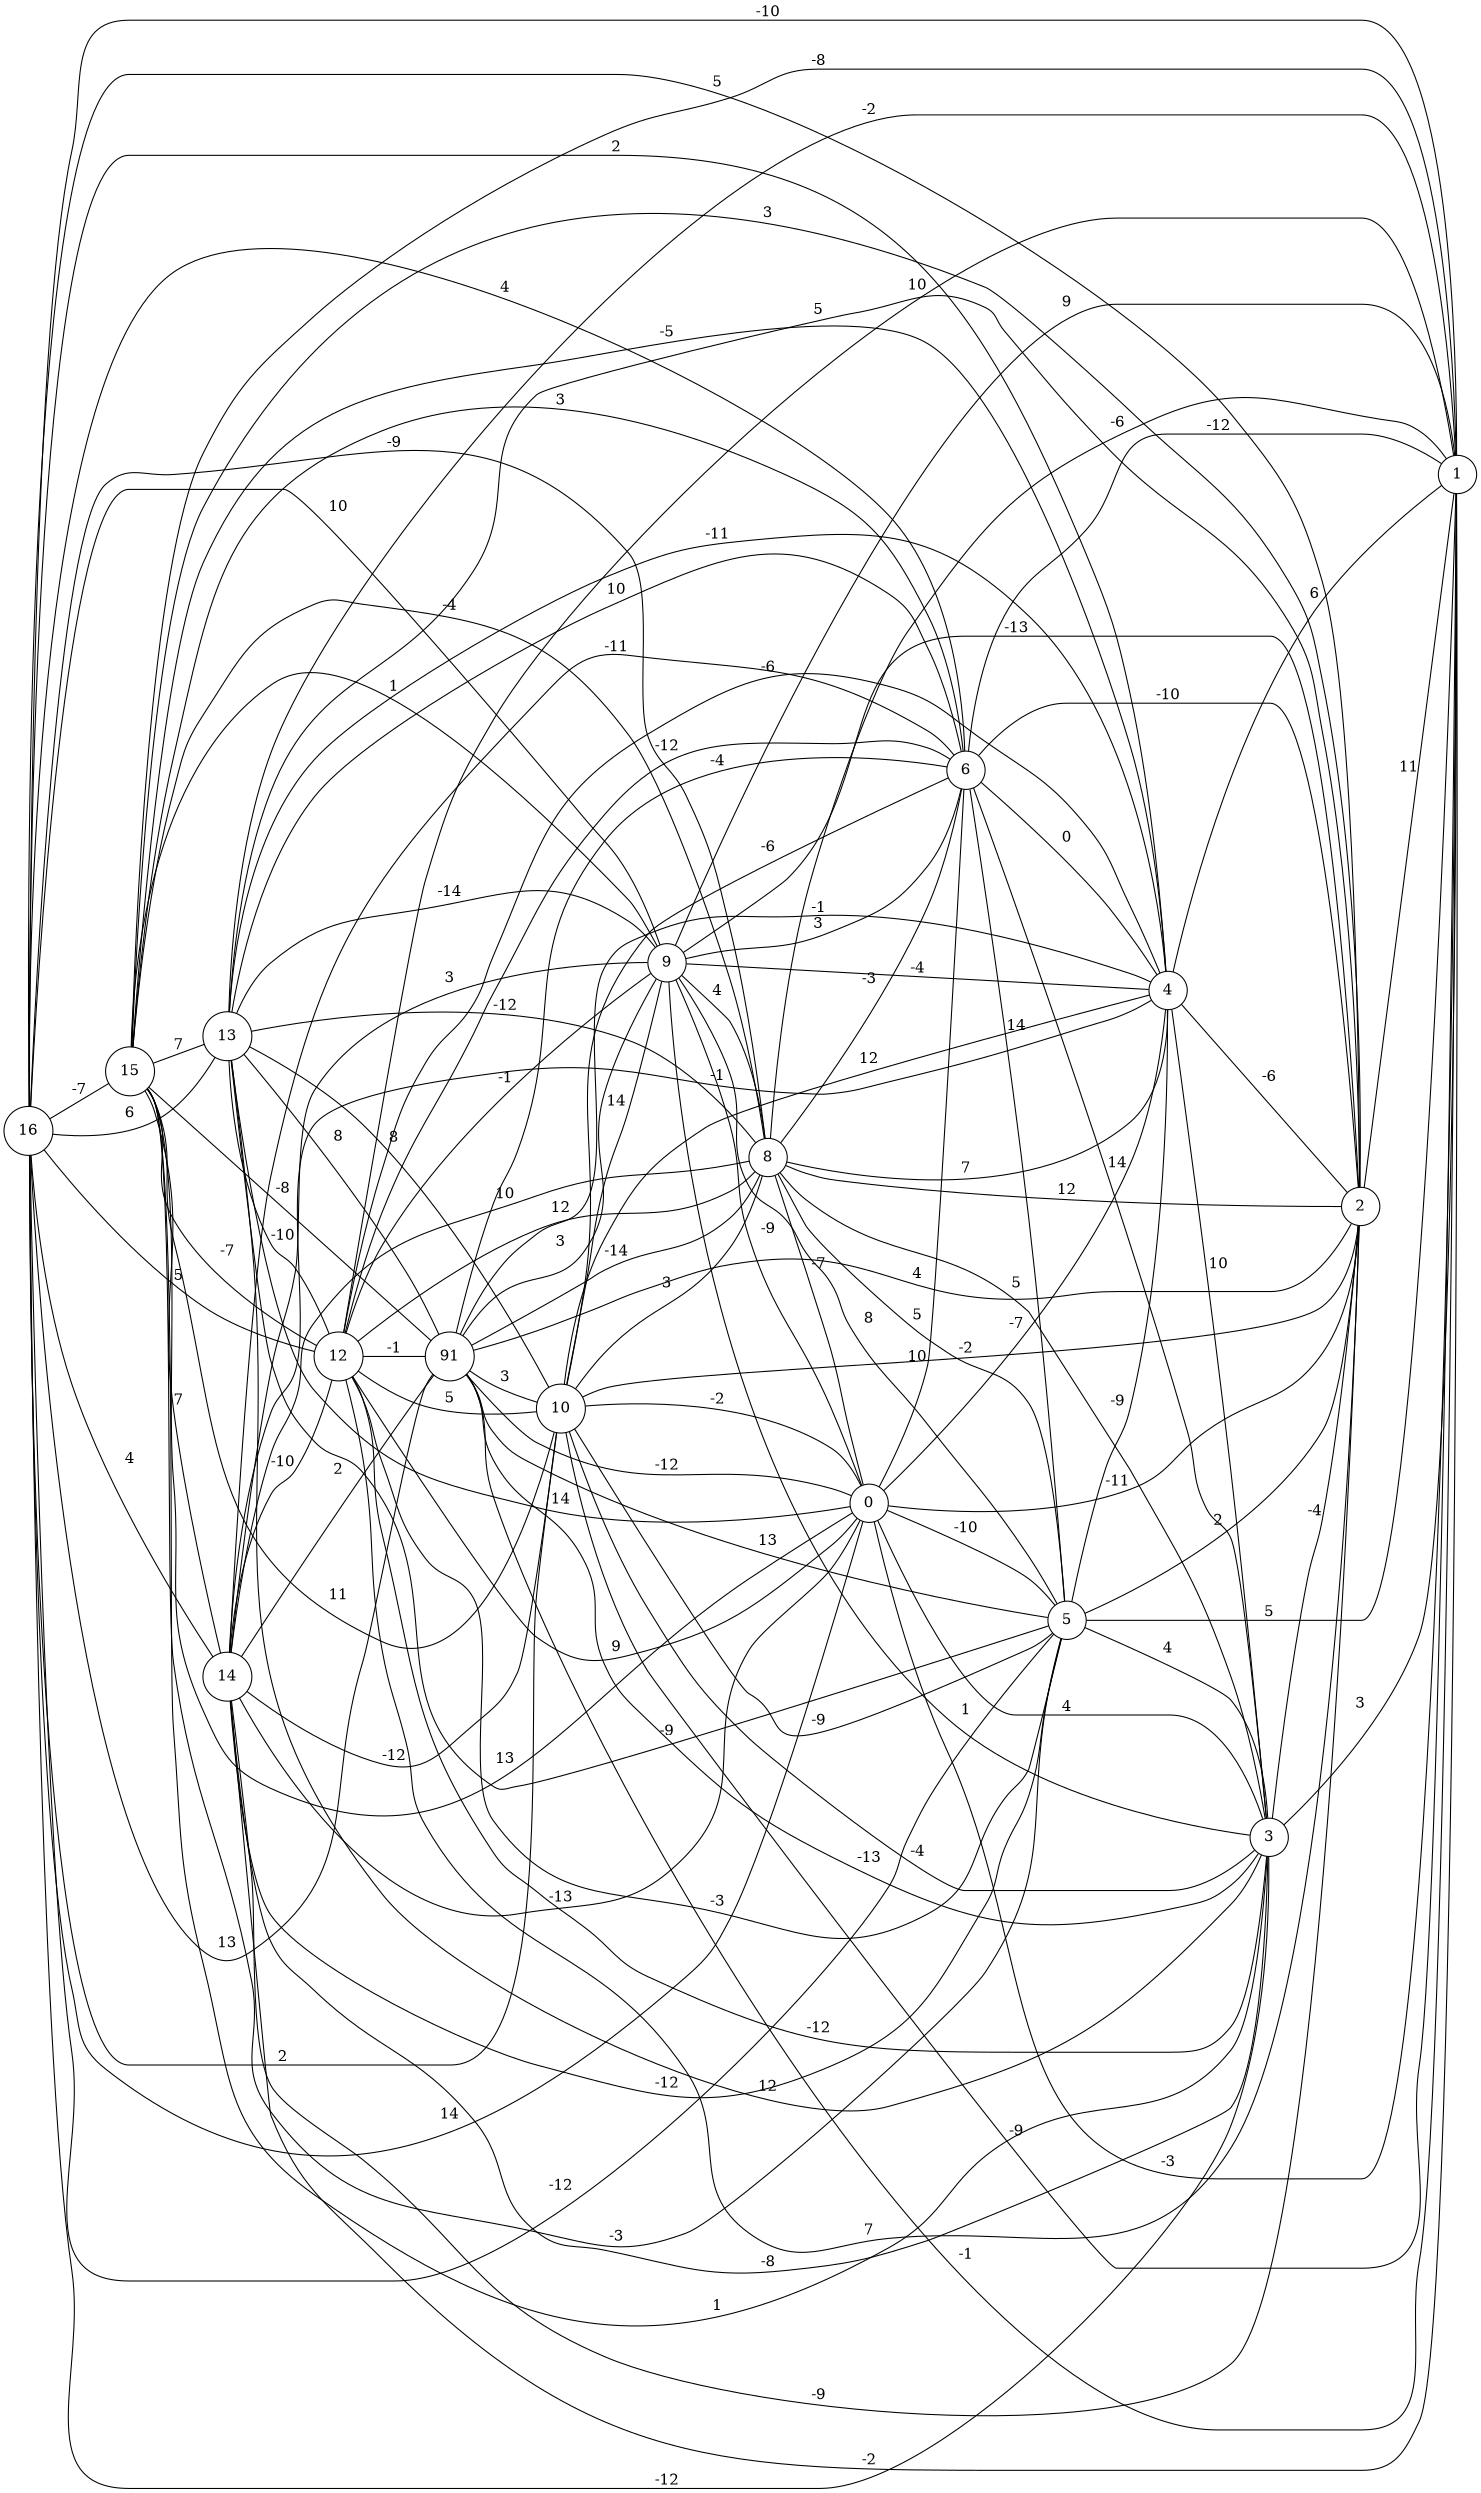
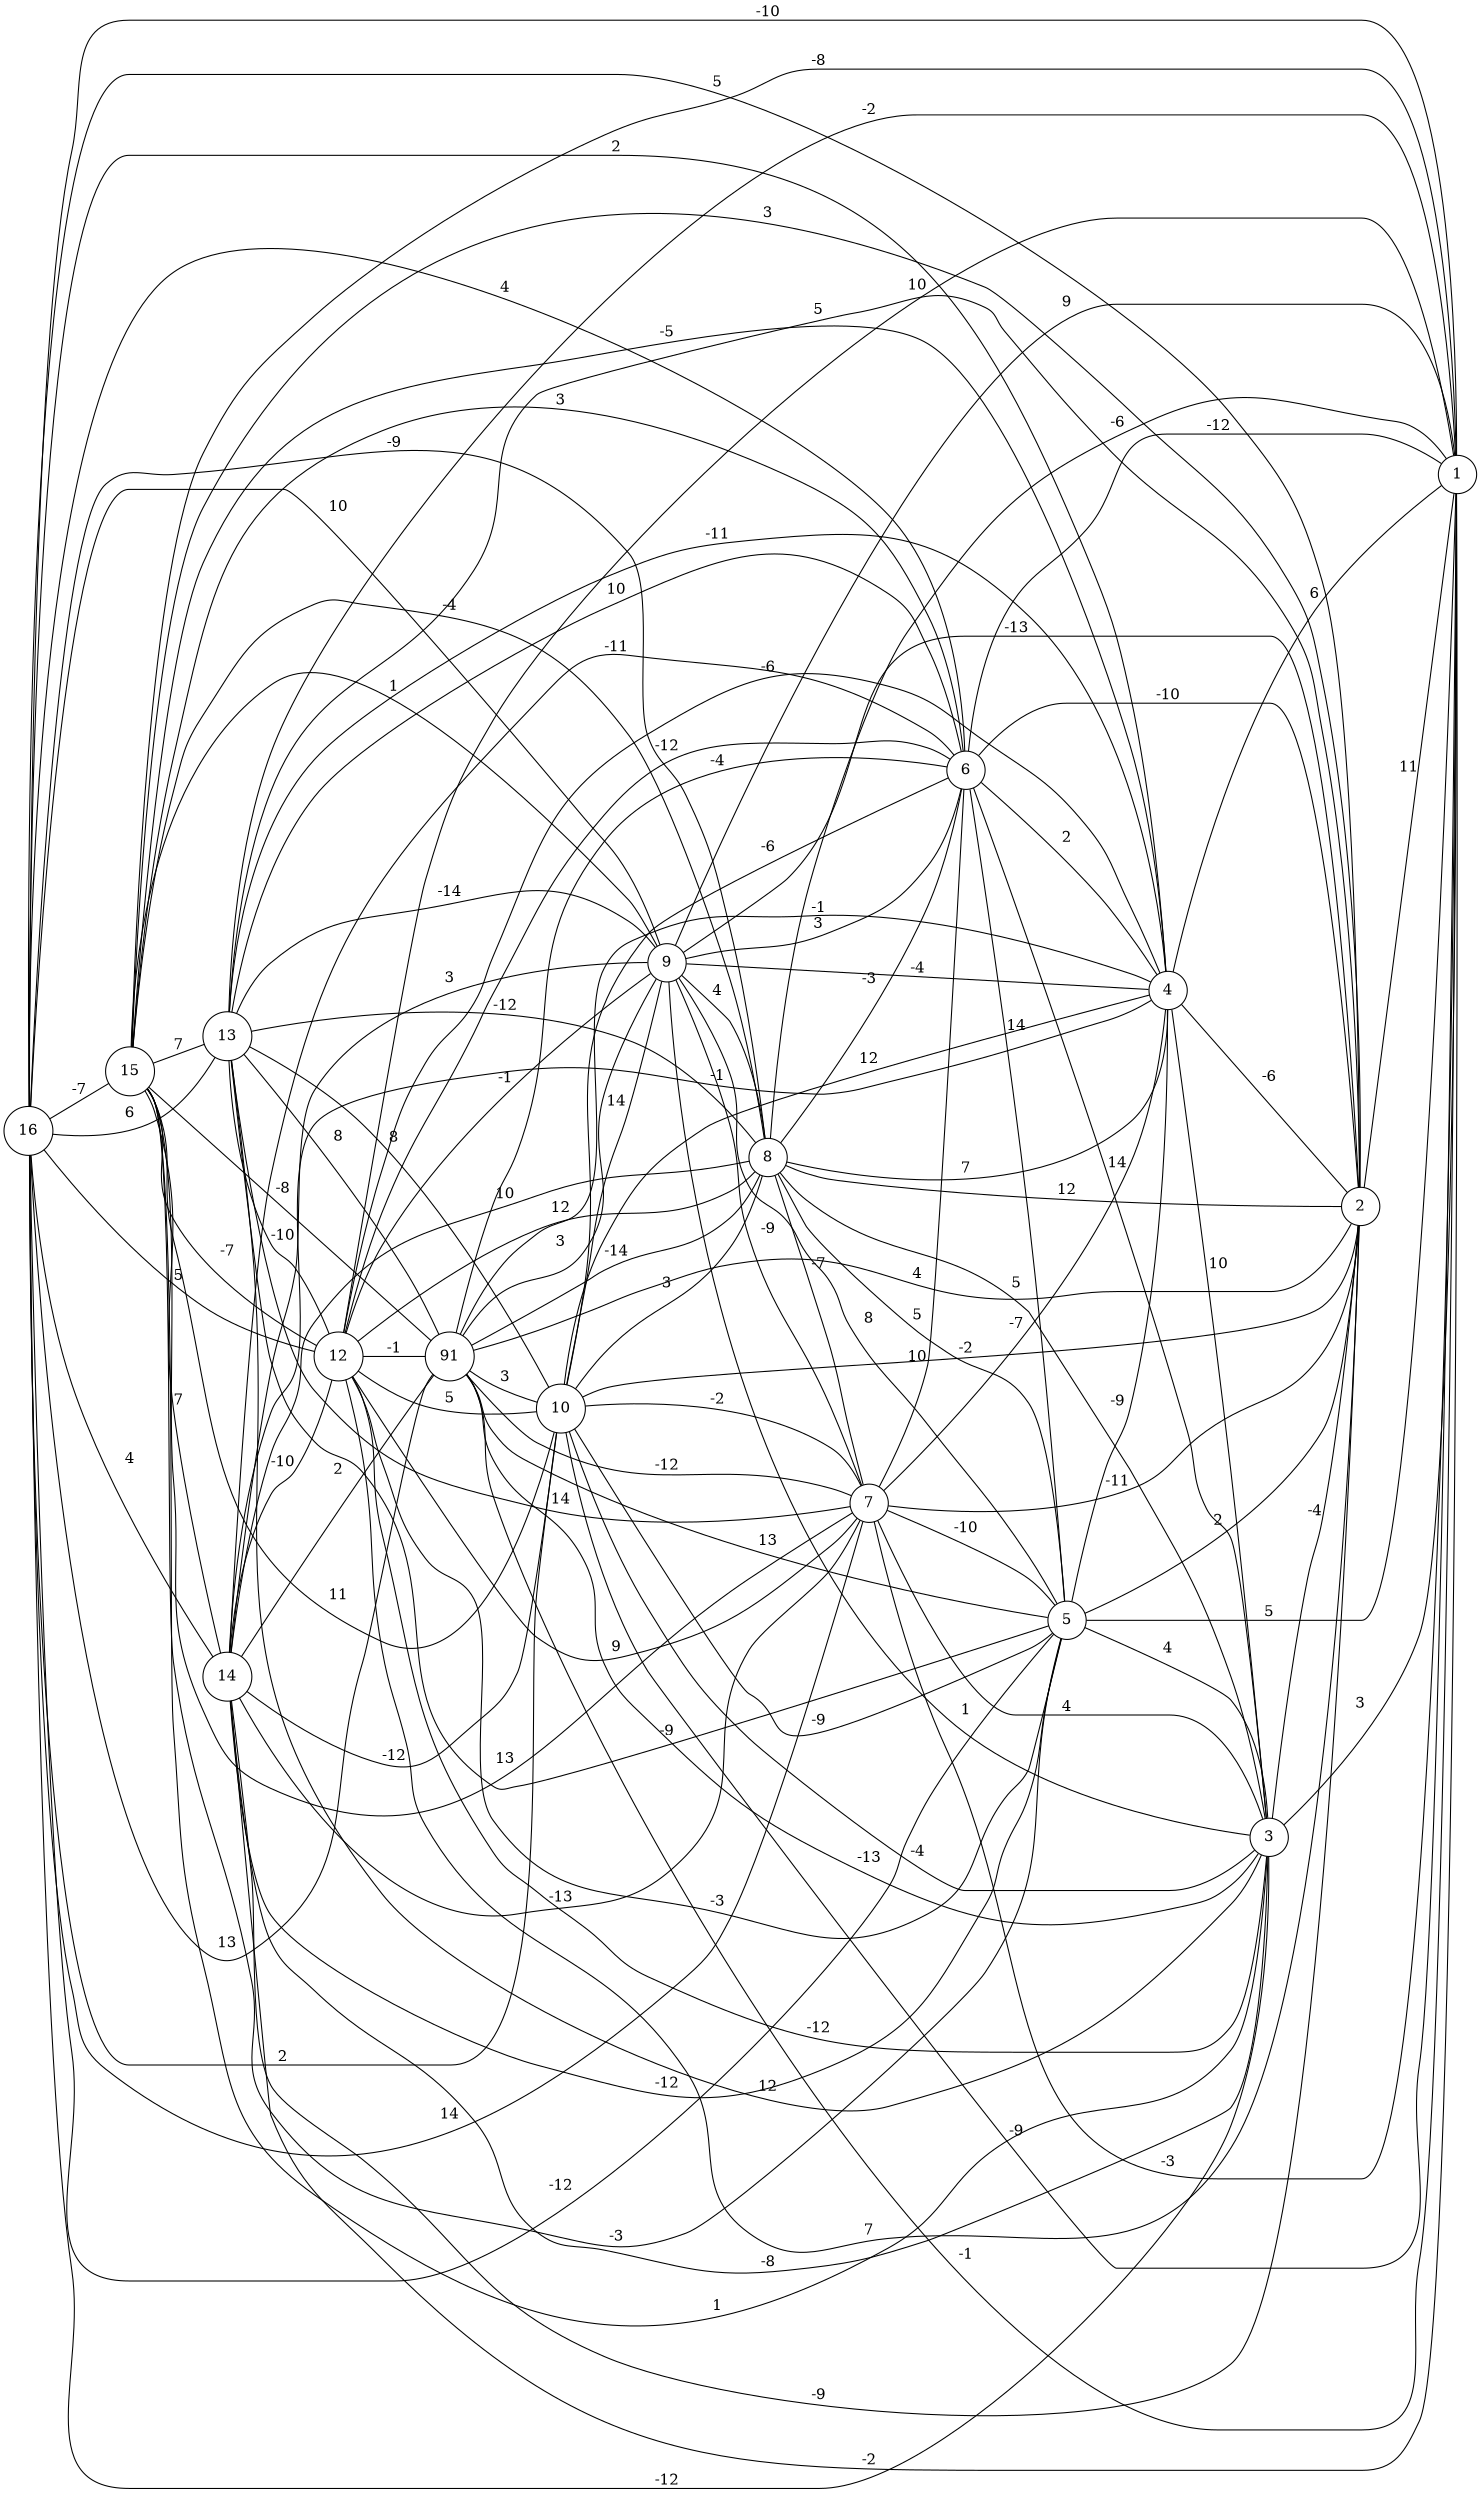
  graph {
    fontname="Helvetica,Arial,sans-serif"
    rankdir=LR
    node [shape=circle]
    16
    1
    2
    3
    4
    5
    6
-   7 [label=0]
+   7
    8
    9
    10
    n12 [label=91]
    12
    13
    14
    15
    16 -- 1 [label=-10]
    16 -- 2 [label=5]
    16 -- 3 [label=-12]
    16 -- 4 [label=2]
    16 -- 5 [label=-12]
    16 -- 6 [label=4]
    16 -- 7 [label=14]
    16 -- 8 [label=-9]
    16 -- 9 [label=10]
    16 -- 10 [label=2]
    16 -- n12 [label=13]
    16 -- 12 [label=5]
    16 -- 13 [label=6]
    16 -- 14 [label=4]
    16 -- 15 [label=-7]
    2 -- 1 [label=11]
    3 -- 1 [label=3]
    3 -- 2 [label=-4]
    4 -- 1 [label=6]
    4 -- 2 [label=-6]
    4 -- 3 [label=10]
    5 -- 1 [label=5]
    5 -- 2 [label=2]
    5 -- 3 [label=4]
    5 -- 4 [label=-9]
    6 -- 1 [label=-12]
    6 -- 2 [label=-10]
    6 -- 3 [label=14]
-   6 -- 4 [label=0]
+   6 -- 4 [label=2]
    6 -- 5 [label=14]
    7 -- 1 [label=-3]
    7 -- 2 [label=-11]
    7 -- 3 [label=4]
    7 -- 4 [label=-7]
    7 -- 5 [label=-10]
    7 -- 6 [label=10]
    8 -- 1 [label=-6]
    8 -- 2 [label=12]
    8 -- 3 [label=5]
    8 -- 4 [label=7]
    8 -- 5 [label=5]
    8 -- 6 [label=-3]
    8 -- 7 [label=-7]
    9 -- 1 [label=9]
    9 -- 2 [label=-13]
    9 -- 3 [label=1]
    9 -- 4 [label=-4]
    9 -- 5 [label=8]
    9 -- 6 [label=3]
    9 -- 7 [label=-9]
    9 -- 8 [label=4]
    10 -- 1 [label=-9]
    10 -- 2 [label=-2]
    10 -- 3 [label=-4]
    10 -- 4 [label=12]
    10 -- 5 [label=-9]
    10 -- 6 [label=-6]
    10 -- 7 [label=-2]
    10 -- 8 [label=3]
    10 -- 9 [label=14]
    n12 -- 1 [label=-1]
    n12 -- 2 [label=4]
    n12 -- 3 [label=-13]
    n12 -- 4 [label=-1]
    n12 -- 5 [label=13]
    n12 -- 6 [label=-4]
    n12 -- 7 [label=-12]
    n12 -- 8 [label=-14]
    n12 -- 9 [label=3]
    n12 -- 10 [label=3]
    12 -- 1 [label=10]
    12 -- 2 [label=7]
    12 -- 3 [label=-12]
    12 -- 4 [label=-6]
    12 -- 5 [label=-3]
    12 -- 6 [label=-12]
    12 -- 7 [label=9]
    12 -- 8 [label=12]
    12 -- 9 [label=-1]
    12 -- 10 [label=5]
    12 -- n12 [label=-1]
    13 -- 1 [label=-2]
    13 -- 2 [label=5]
    13 -- 3 [label=12]
    13 -- 4 [label=-11]
    13 -- 5 [label=-9]
    13 -- 6 [label=10]
    13 -- 7 [label=14]
    13 -- 8 [label=-12]
    13 -- 9 [label=-14]
    13 -- 10 [label=8]
    13 -- n12 [label=8]
    13 -- 12 [label=-10]
    14 -- 1 [label=-2]
    14 -- 2 [label=-9]
    14 -- 3 [label=-8]
    14 -- 4 [label=-1]
    14 -- 5 [label=-12]
    14 -- 6 [label=-11]
    14 -- 7 [label=-13]
    14 -- 8 [label=10]
    14 -- 9 [label=3]
    14 -- 10 [label=-12]
    14 -- n12 [label=2]
    14 -- 12 [label=-10]
    15 -- 1 [label=-8]
    15 -- 2 [label=3]
    15 -- 3 [label=1]
    15 -- 4 [label=-5]
    15 -- 5 [label=-3]
    15 -- 6 [label=3]
    15 -- 7 [label=13]
    15 -- 8 [label=-4]
    15 -- 9 [label=1]
    15 -- 10 [label=11]
    15 -- n12 [label=-8]
    15 -- 12 [label=-7]
    15 -- 13 [label=7]
    15 -- 14 [label=7]
  }
